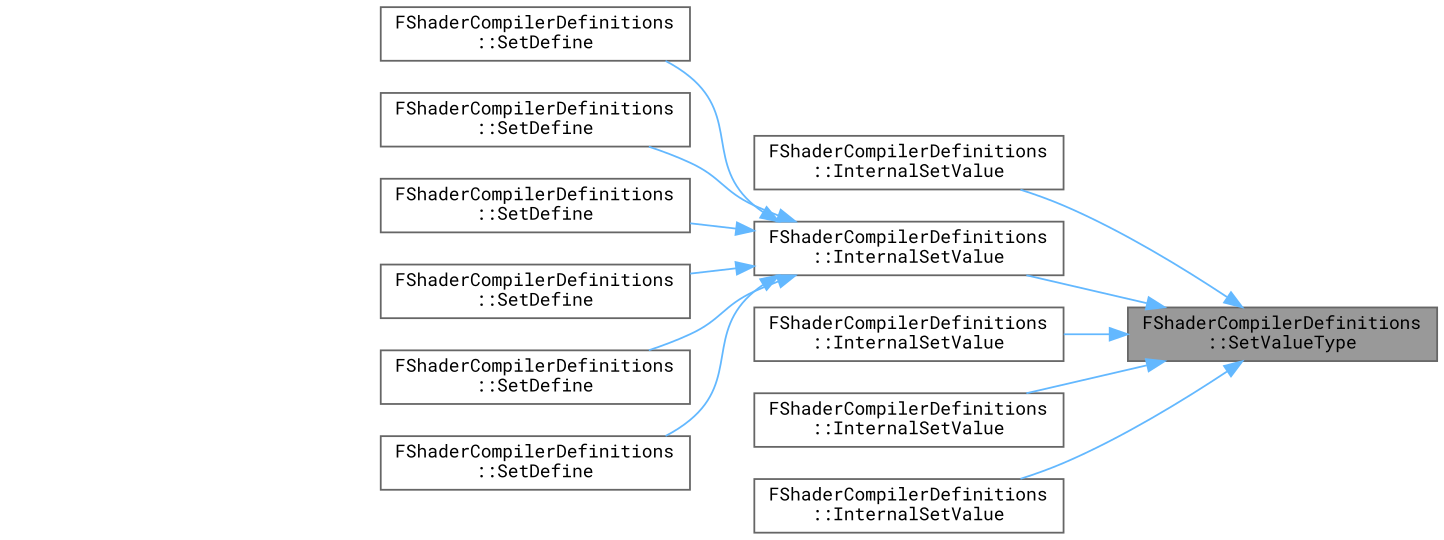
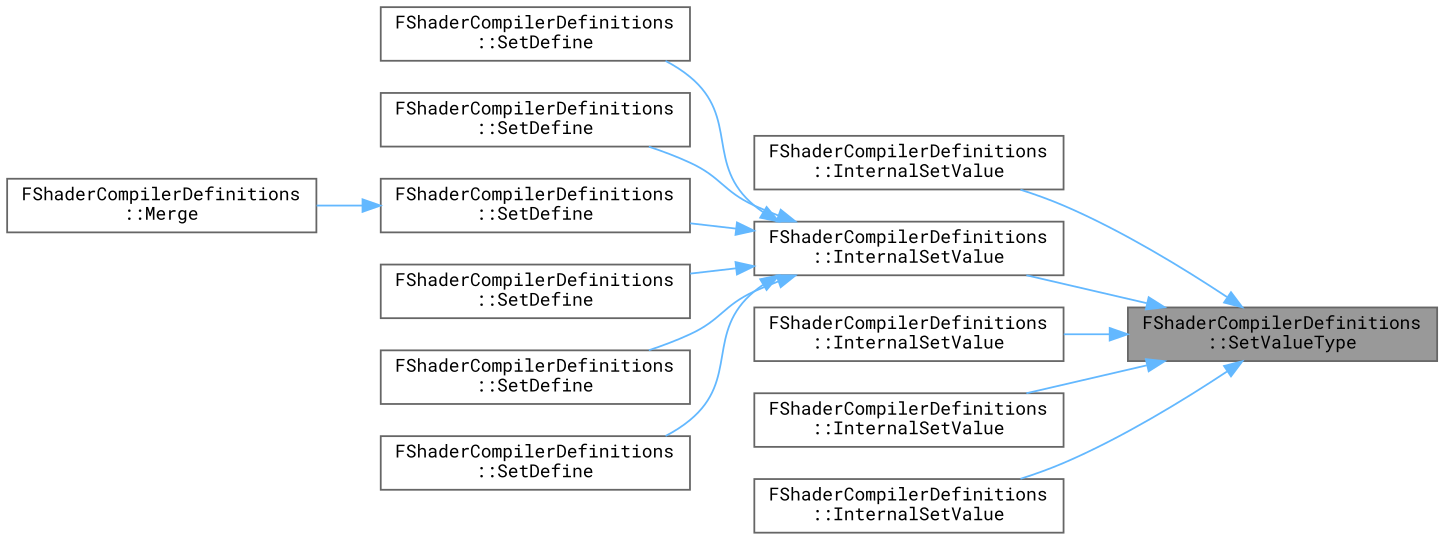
  digraph {
    rankdir=RL
    fontname="Roboto Mono"
    node [color=grey40 fillcolor=white fontname="Roboto Mono" fontsize=10 shape=box style=filled]
    edge [color=steelblue1 dir=back fontname="Roboto Mono" fontsize=10 labelfontname=Helvetica labelfontsize=10 style=solid]
    n1 [color=gray40 fillcolor=grey60 fontcolor=black height=0.2 label="FShaderCompilerDefinitions\l::SetValueType" width=0.4]
    n2 [height=0.2 label="FShaderCompilerDefinitions\l::InternalSetValue" width=0.4]
    n3 [height=0.2 label="FShaderCompilerDefinitions\l::InternalSetValue" width=0.4]
    n4 [height=0.2 label="FShaderCompilerDefinitions\l::InternalSetValue" width=0.4]
    n5 [height=0.2 label="FShaderCompilerDefinitions\l::InternalSetValue" width=0.4]
    n6 [height=0.2 label="FShaderCompilerDefinitions\l::InternalSetValue" width=0.4]
    n7 [height=0.2 label="FShaderCompilerDefinitions\l::SetDefine" width=0.4]
    n8 [height=0.2 label="FShaderCompilerDefinitions\l::SetDefine" width=0.4]
    n9 [height=0.2 label="FShaderCompilerDefinitions\l::SetDefine" width=0.4]
    n10 [height=0.2 label="FShaderCompilerDefinitions\l::SetDefine" width=0.4]
    n11 [height=0.2 label="FShaderCompilerDefinitions\l::SetDefine" width=0.4]
    n12 [height=0.2 label="FShaderCompilerDefinitions\l::SetDefine" width=0.4]
+   n13 [height=0.2 label="FShaderCompilerDefinitions\l::Merge" width=0.4]
    n1 -> n2
    n1 -> n3
    n1 -> n4
    n1 -> n5
    n1 -> n6
    n3 -> n7
    n3 -> n8
    n3 -> n9
    n3 -> n10
    n3 -> n11
    n3 -> n12
+   n9 -> n13
  }
